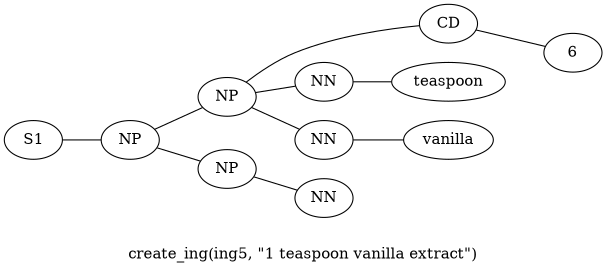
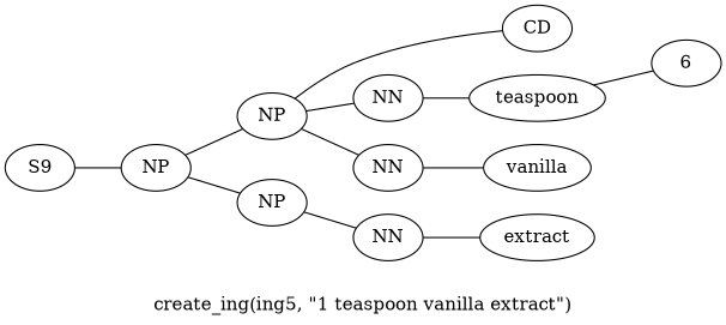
  graph {
    label="create_ing(ing5, \"1 teaspoon vanilla extract\")"
    rankdir=LR
-   n1 [label=S1]
+   n1 [label=S9]
    n2 [label=NP]
    n3 [label=NP]
    n4 [label=NP]
    n5 [label=CD]
    n6 [label=NN]
    n7 [label=NN]
    n8 [label=NN]
    n9 [label=6]
    n10 [label=teaspoon]
    n11 [label=vanilla]
+   n12 [label=extract]
    n1 -- n2
    n2 -- n3
    n2 -- n4
    n3 -- n5
    n3 -- n6
    n3 -- n7
    n4 -- n8
-   n5 -- n9
+   n10 -- n9
    n6 -- n10
    n7 -- n11
+   n8 -- n12
  }
